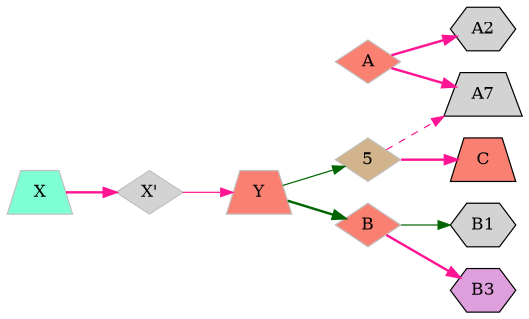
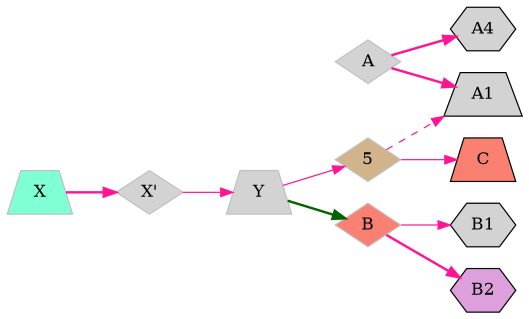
  digraph {
    rankdir=LR
    node [fillcolor=lightgrey shape=trapezium style=filled color=grey]
    edge [color=deeppink style=bold]
-   A1 [label=A7 color=""]
-   A [fillcolor=salmon shape=diamond]
-   A2 [shape=hexagon color=""]
+   A1 [color=""]
+   A [shape=diamond]
+   A2 [shape=hexagon label=A4 color=""]
    B [fillcolor=salmon shape=diamond]
    B1 [shape=hexagon color=""]
-   B2 [fillcolor=plum shape=hexagon label=B3 color=""]
+   B2 [fillcolor=plum shape=hexagon color=""]
    X [fillcolor=aquamarine]
    n8 [label="X'" shape=diamond]
-   Y [fillcolor=salmon]
+   Y
    n10 [fillcolor=tan label=5 shape=diamond]
    C [fillcolor=salmon color=""]
    A -> A1
    A -> A2
-   B -> B1 [color=darkgreen style=solid]
+   B -> B1 [style=solid]
    B -> B2
    X -> n8
    n8 -> Y [style=solid]
    Y -> B [color=darkgreen]
-   Y -> n10 [color=darkgreen style=solid]
+   Y -> n10 [style=solid]
    n10 -> A1 [style=dashed]
-   n10 -> C
+   n10 -> C [style=solid]
  }
